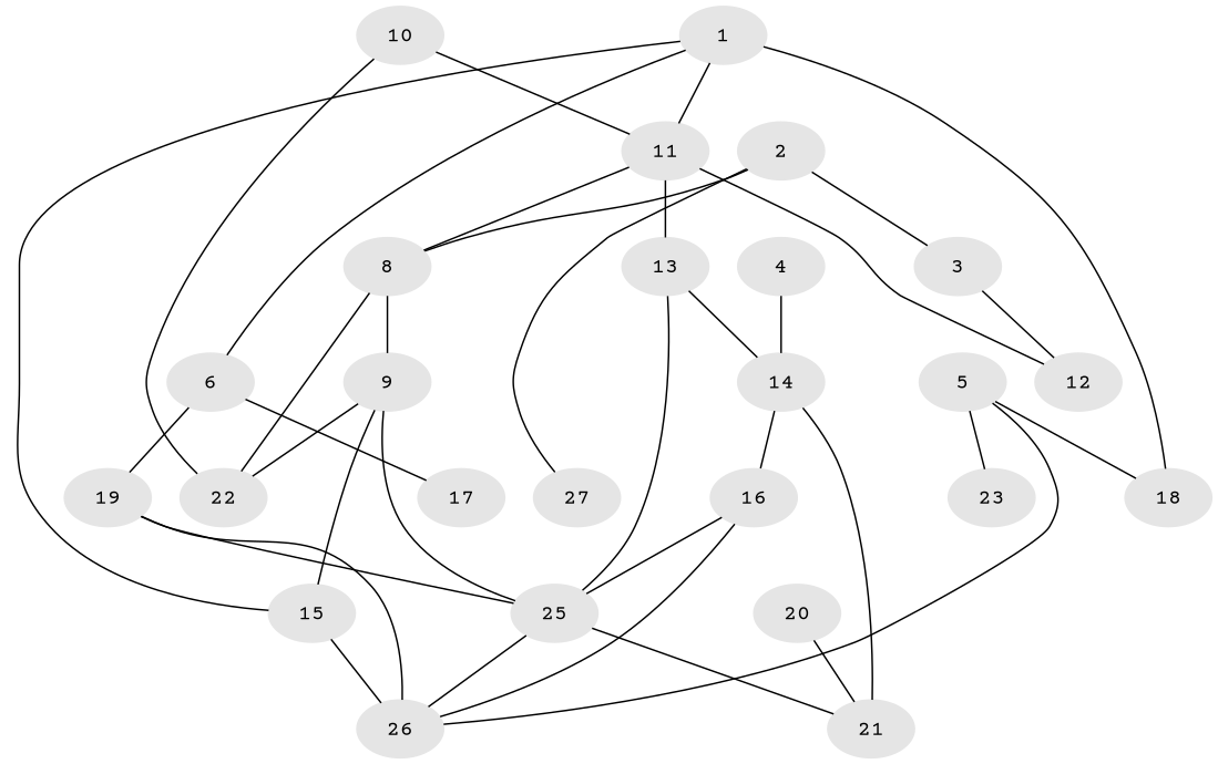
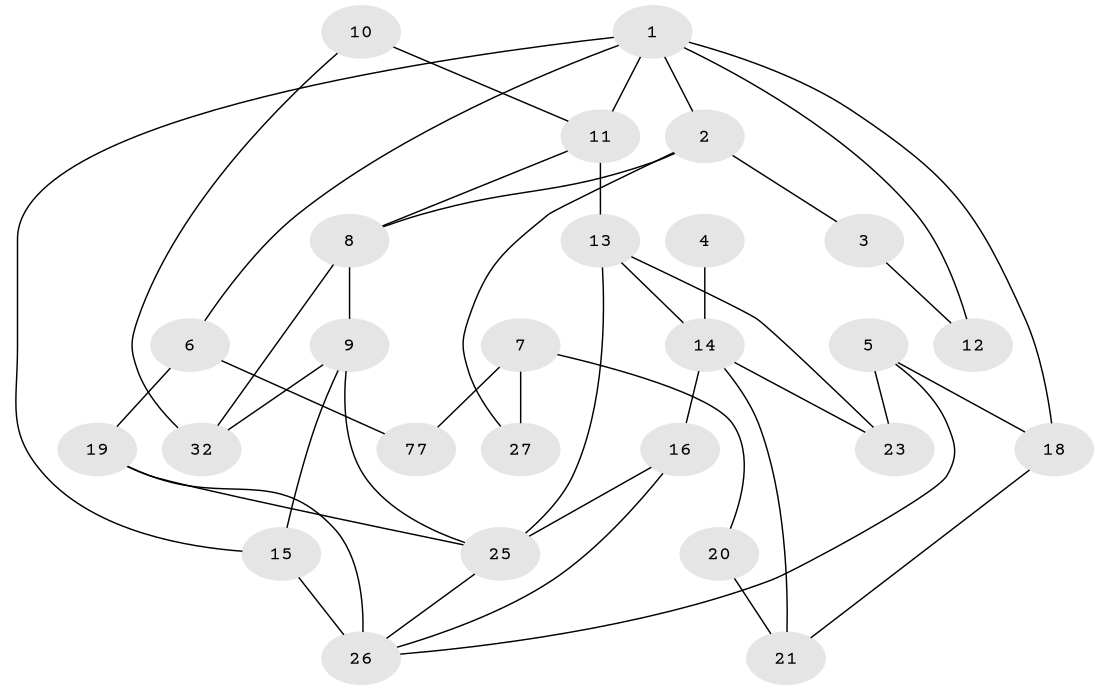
  graph {
    fontname="Courier Prime"
    node [color=gray90 fontname="Courier Prime" style=filled]
    edge [fontname="Courier Prime" weight=1.0]
    1
    2
    6
    11
    12
    15
    18
    3
    8
    27
-   17
+   17 [label=77]
    19
    13
    26
    21
    9
-   22
+   22 [label=32]
    4
    14
    23
    16
    5
    25
+   7
    20
    10
+   1 -- 2
    1 -- 6
    1 -- 11
-   11 -- 12
+   1 -- 12
    1 -- 15
    1 -- 18
    2 -- 3 [weight=2.0]
    2 -- 8
    2 -- 27
    6 -- 17
    6 -- 19 [weight=2.0]
    11 -- 8
    11 -- 13 [weight=2.0]
    15 -- 26 [weight=2.0]
-   25 -- 21
+   18 -- 21
    3 -- 12
    8 -- 9 [weight=3.0]
    8 -- 22
    19 -- 26 [weight=2.0]
    19 -- 25
    13 -- 14 [weight=2.0]
+   13 -- 23
    13 -- 25
    9 -- 15
    9 -- 22
    9 -- 25
    4 -- 14 [weight=2.0]
    14 -- 21
+   14 -- 23
    14 -- 16
    16 -- 26
    16 -- 25
    5 -- 18
    5 -- 26
    5 -- 23
    25 -- 26
+   7 -- 27
+   7 -- 17
+   7 -- 20
    20 -- 21
    10 -- 11
    10 -- 22
  }
